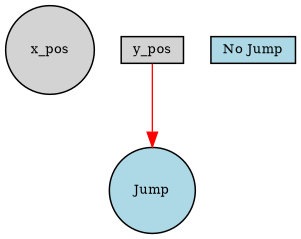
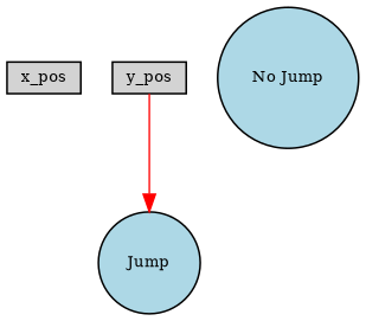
  digraph {
    node [fillcolor=lightgray fontsize=9 shape=box style=filled]
-   x_pos [height=0.2 shape=circle width=0.2]
+   x_pos [height=0.2 width=0.2]
    y_pos [height=0.2 width=0.2]
    Jump [fillcolor=lightblue height=0.2 shape=circle width=0.2]
-   "No Jump" [fillcolor=lightblue height=0.2 width=0.2]
+   "No Jump" [fillcolor=lightblue height=0.2 shape=circle width=0.2]
    y_pos -> Jump [color=red penwidth=0.8823088010668486 style=solid]
  }
